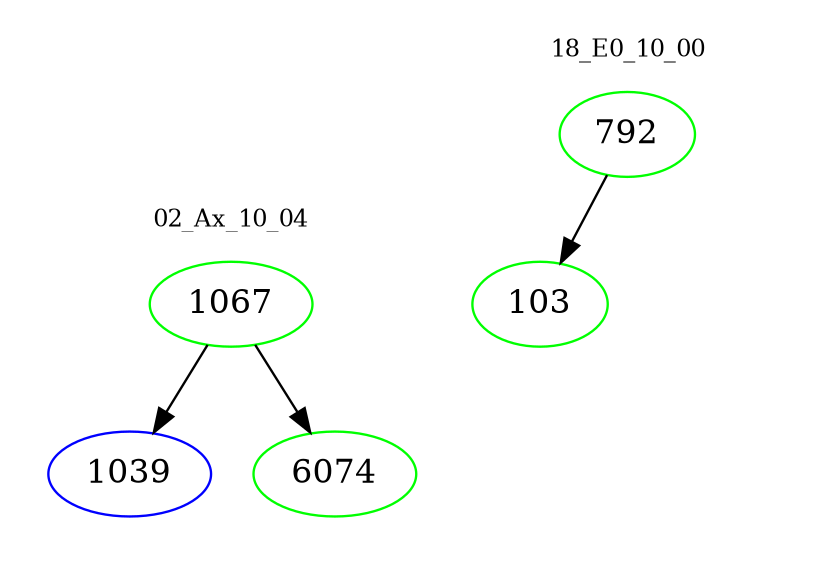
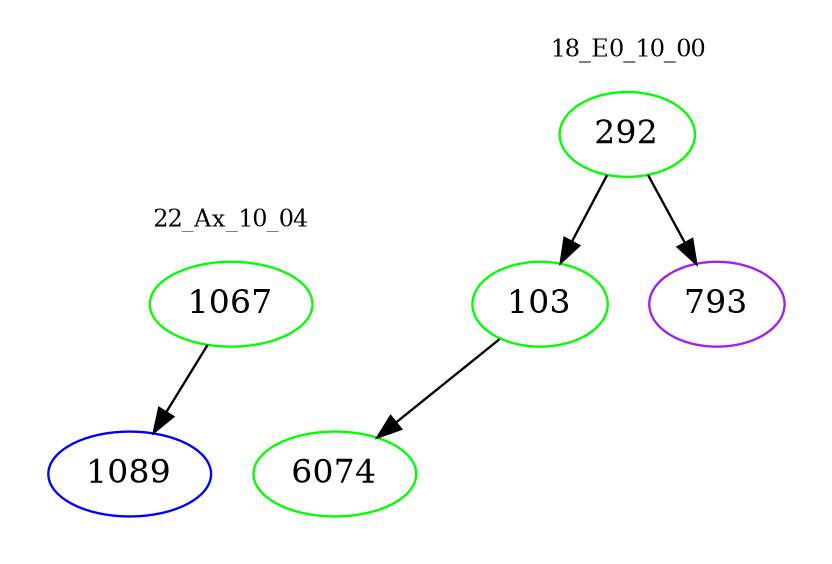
  digraph {
    node [color=green]
    edge [color=black]
    n1 [label=1067]
    n2 [label=6074]
-   n3 [color=blue label=1039]
-   n4 [label=792]
+   n3 [color=blue label=1089]
+   n4 [label=292]
    n5 [label=103]
+   n6 [color=purple label=793]
    subgraph cluster_1 {
      color=white
      fontsize=10
-     label="02_Ax_10_04"
+     label="22_Ax_10_04"
      n1
      n2
      n3
    }
    subgraph cluster_2 {
      color=white
      fontsize=10
      label="18_E0_10_00"
      n4
      n5
+     n6
    }
-   n1 -> n2
+   n5 -> n2
    n1 -> n3
    n4 -> n5
+   n4 -> n6
  }
